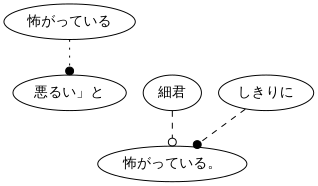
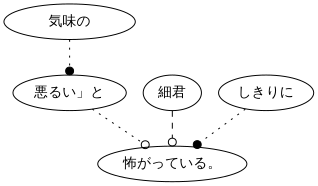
  digraph {
    fontname=Lato
    node [fontname=Lato]
    edge [arrowhead=dot fontname=Lato style=dotted]
-   n1 [label="怖がっている"]
+   n1 [label="気味の"]
    n2 [label="悪るい」と"]
    n3 [label="怖がっている。"]
    n4 [label="細君"]
    n5 [label="しきりに"]
    n1 -> n2
+   n2 -> n3 [arrowhead=odot]
    n4 -> n3 [arrowhead=odot style=dashed]
-   n5 -> n3 [style=dashed]
+   n5 -> n3
  }
